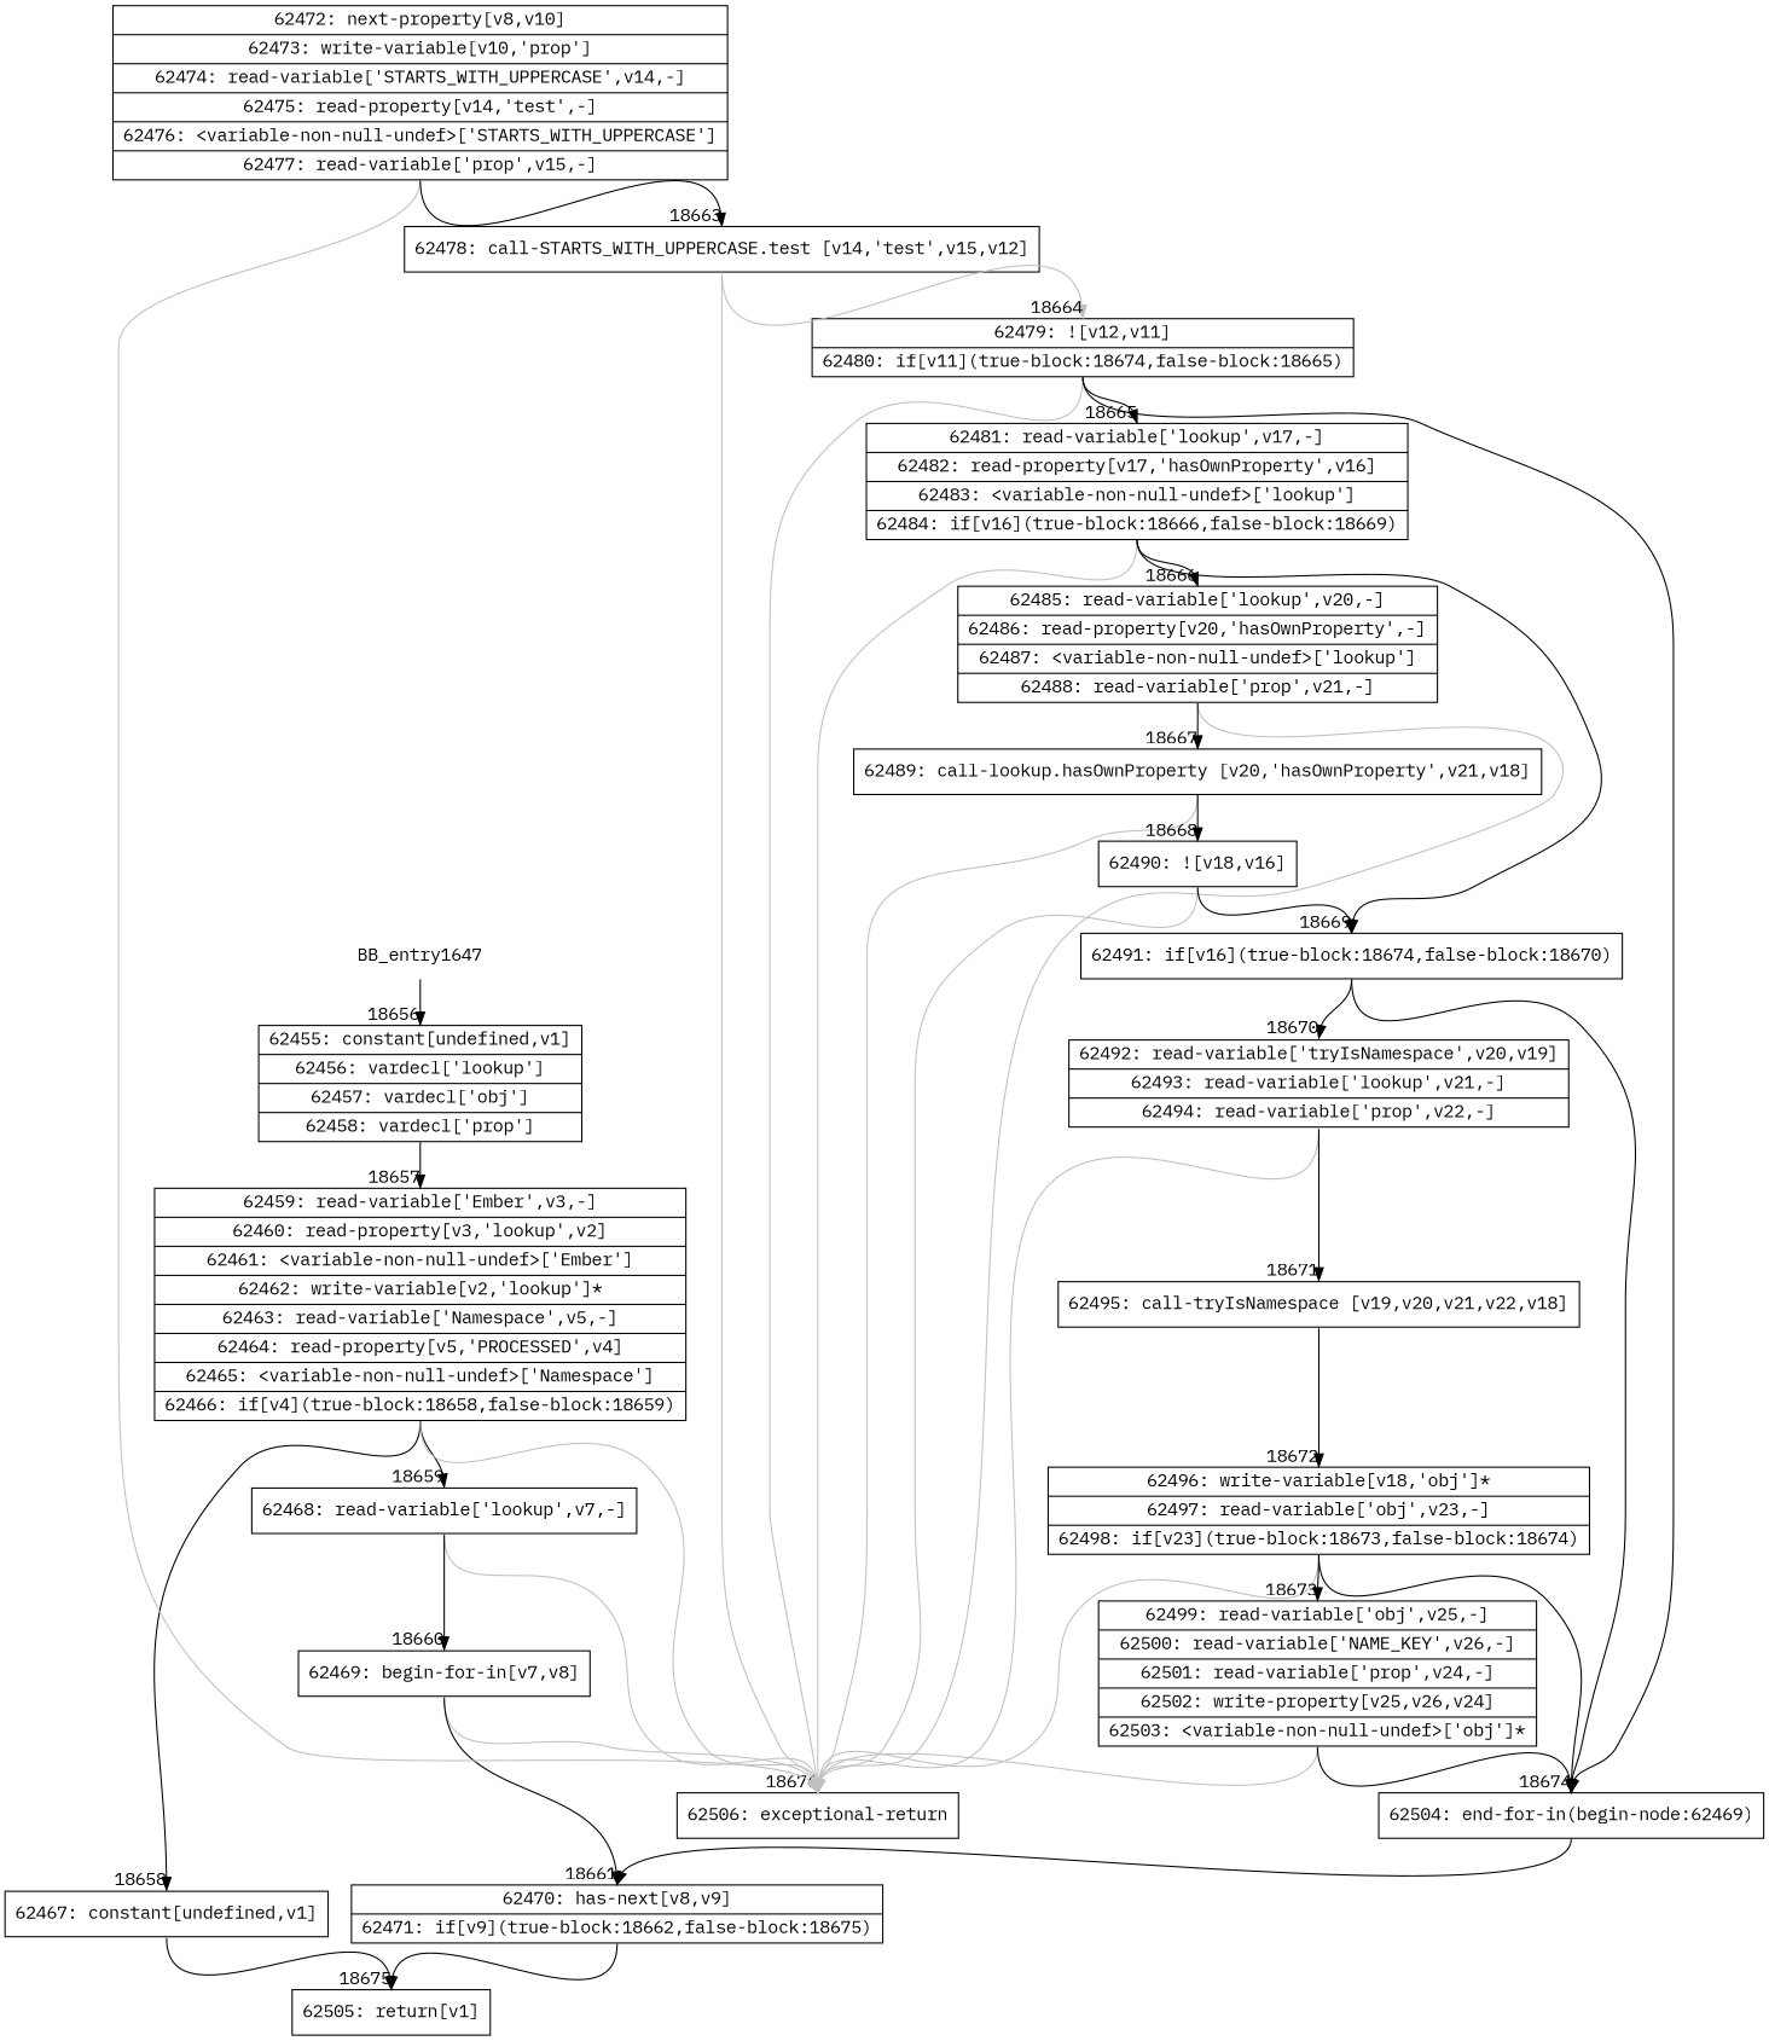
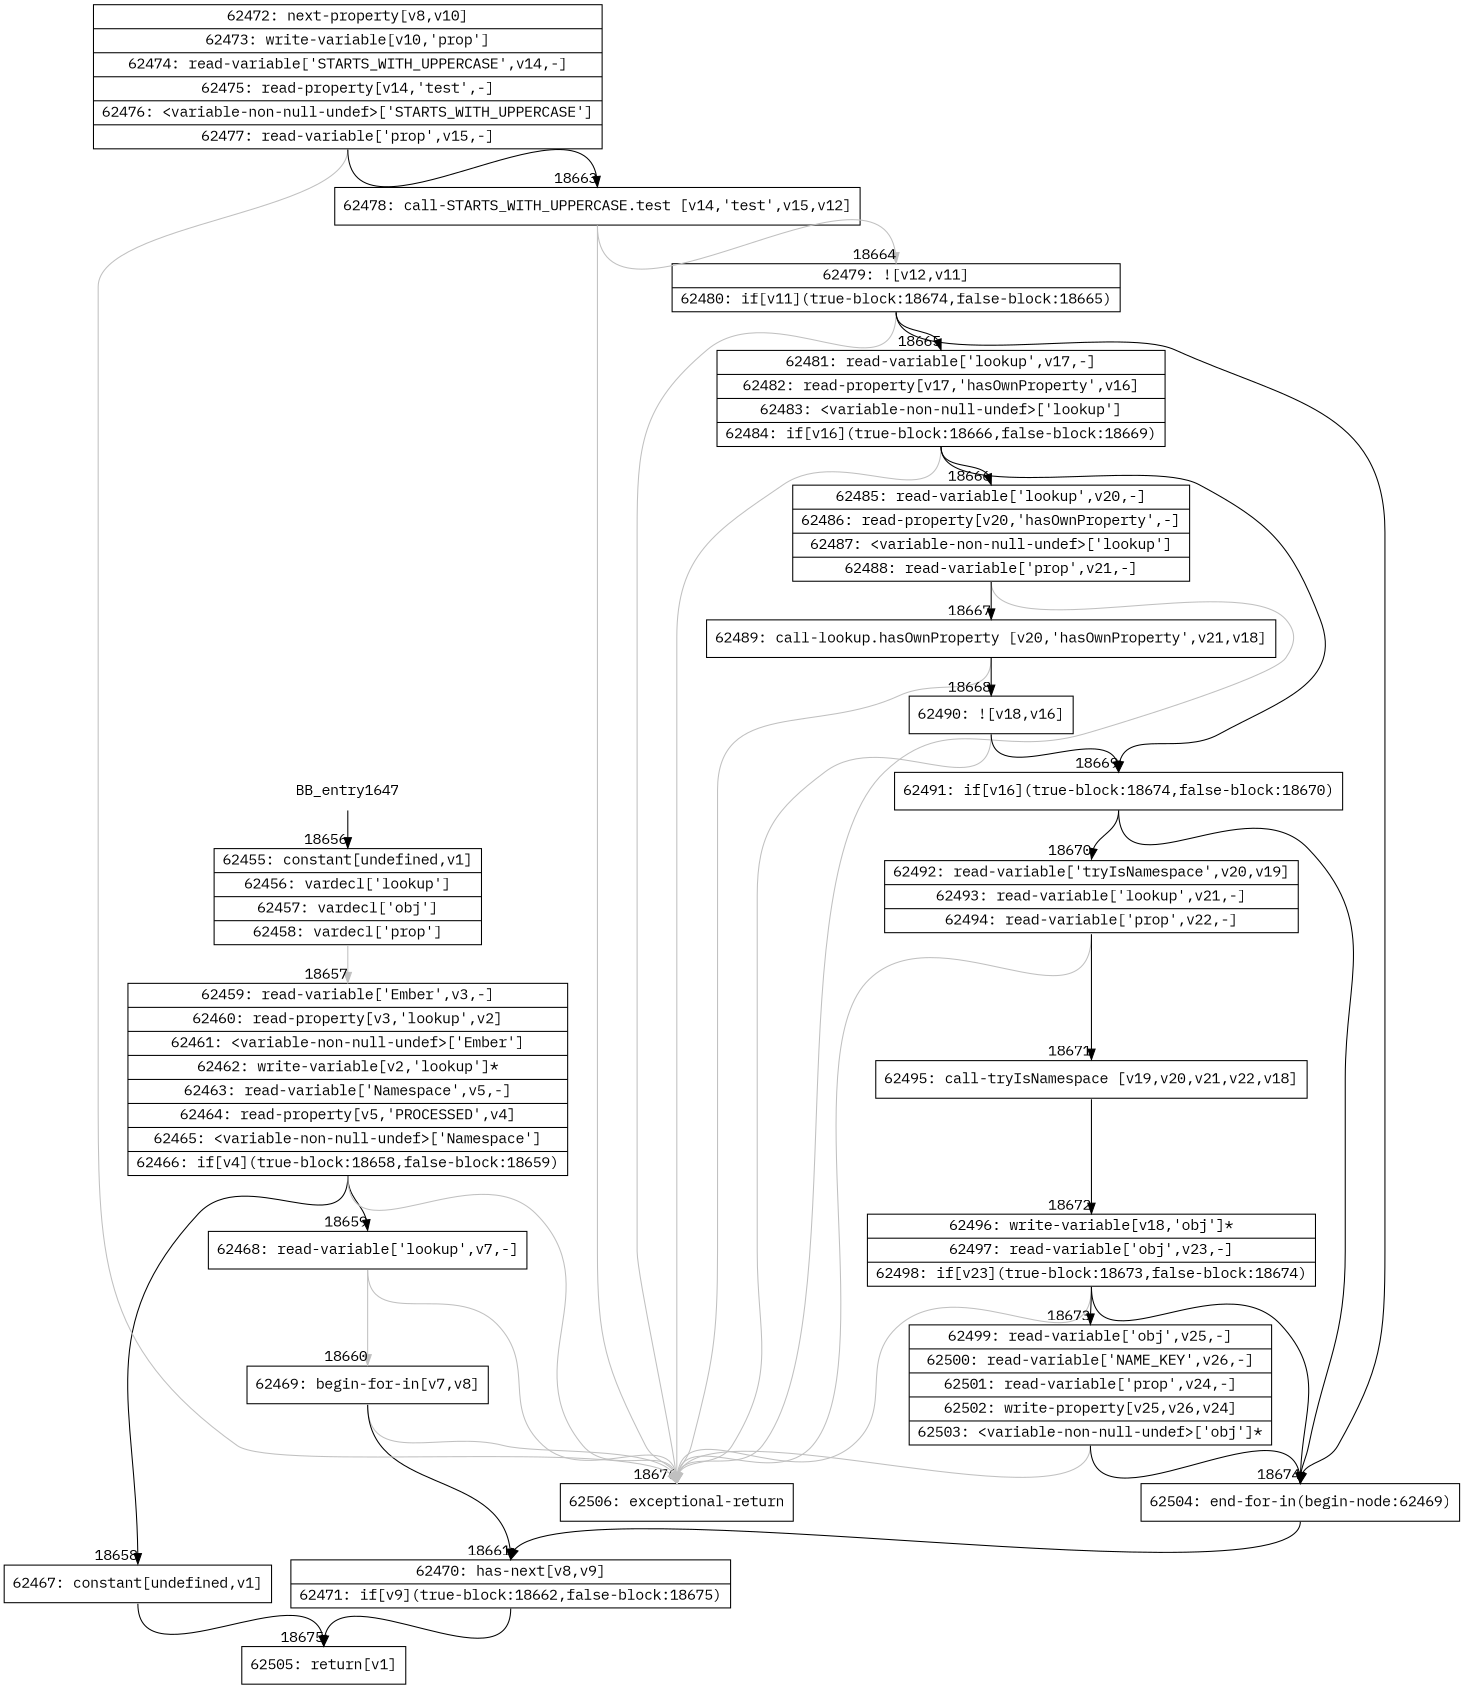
  digraph {
    fontname="IBM Plex Mono"
    rankdir=TD
    node [fontname="IBM Plex Mono" shape=record]
    edge [fontname="IBM Plex Mono" headport=n tailport=s]
    n1 [label=BB_entry1647 shape=none]
    n2 [label="{62455: constant[undefined,v1]|62456: vardecl['lookup']|62457: vardecl['obj']|62458: vardecl['prop']}"]
    n3 [label="{62459: read-variable['Ember',v3,-]|62460: read-property[v3,'lookup',v2]|62461: \<variable-non-null-undef\>['Ember']|62462: write-variable[v2,'lookup']*|62463: read-variable['Namespace',v5,-]|62464: read-property[v5,'PROCESSED',v4]|62465: \<variable-non-null-undef\>['Namespace']|62466: if[v4](true-block:18658,false-block:18659)}"]
    n4 [label="{62467: constant[undefined,v1]}"]
    n5 [label="{62468: read-variable['lookup',v7,-]}"]
    n6 [label="{62506: exceptional-return}"]
    n7 [label="{62505: return[v1]}"]
    n8 [label="{62469: begin-for-in[v7,v8]}"]
    n9 [label="{62470: has-next[v8,v9]|62471: if[v9](true-block:18662,false-block:18675)}"]
    n10 [label="{62472: next-property[v8,v10]|62473: write-variable[v10,'prop']|62474: read-variable['STARTS_WITH_UPPERCASE',v14,-]|62475: read-property[v14,'test',-]|62476: \<variable-non-null-undef\>['STARTS_WITH_UPPERCASE']|62477: read-variable['prop',v15,-]}"]
    n11 [label="{62478: call-STARTS_WITH_UPPERCASE.test [v14,'test',v15,v12]}"]
    n12 [label="{62479: ![v12,v11]|62480: if[v11](true-block:18674,false-block:18665)}"]
    n13 [label="{62504: end-for-in(begin-node:62469)}"]
    n14 [label="{62481: read-variable['lookup',v17,-]|62482: read-property[v17,'hasOwnProperty',v16]|62483: \<variable-non-null-undef\>['lookup']|62484: if[v16](true-block:18666,false-block:18669)}"]
    n15 [label="{62491: if[v16](true-block:18674,false-block:18670)}"]
    n16 [label="{62485: read-variable['lookup',v20,-]|62486: read-property[v20,'hasOwnProperty',-]|62487: \<variable-non-null-undef\>['lookup']|62488: read-variable['prop',v21,-]}"]
    n17 [label="{62492: read-variable['tryIsNamespace',v20,v19]|62493: read-variable['lookup',v21,-]|62494: read-variable['prop',v22,-]}"]
    n18 [label="{62489: call-lookup.hasOwnProperty [v20,'hasOwnProperty',v21,v18]}"]
    n19 [label="{62495: call-tryIsNamespace [v19,v20,v21,v22,v18]}"]
    n20 [label="{62490: ![v18,v16]}"]
    n21 [label="{62496: write-variable[v18,'obj']*|62497: read-variable['obj',v23,-]|62498: if[v23](true-block:18673,false-block:18674)}"]
    n22 [label="{62499: read-variable['obj',v25,-]|62500: read-variable['NAME_KEY',v26,-]|62501: read-variable['prop',v24,-]|62502: write-property[v25,v26,v24]|62503: \<variable-non-null-undef\>['obj']*}"]
    n1 -> n2 [headlabel="    18656"]
-   n2 -> n3 [headlabel="      18657"]
+   n2 -> n3 [headlabel="      18657" color=gray]
    n3 -> n4 [headlabel="      18658"]
    n3 -> n5 [headlabel="      18659"]
    n3 -> n6 [color=gray headlabel="      18676"]
    n4 -> n7 [headlabel="      18675"]
    n5 -> n6 [color=gray]
-   n5 -> n8 [headlabel="      18660"]
+   n5 -> n8 [headlabel="      18660" color=gray]
    n8 -> n6 [color=gray]
    n8 -> n9 [headlabel="      18661"]
    n9 -> n7
    n10 -> n6 [color=gray]
    n10 -> n11 [headlabel="      18663"]
    n11 -> n6 [color=gray]
    n11 -> n12 [color=gray headlabel="      18664"]
    n12 -> n6 [color=gray]
    n12 -> n13 [headlabel="      18674"]
    n12 -> n14 [headlabel="      18665"]
    n13 -> n9
    n14 -> n6 [color=gray]
    n14 -> n15 [headlabel="      18669"]
    n14 -> n16 [headlabel="      18666"]
    n15 -> n13
    n15 -> n17 [headlabel="      18670"]
    n16 -> n6 [color=gray]
    n16 -> n18 [headlabel="      18667"]
    n17 -> n6 [color=gray]
    n17 -> n19 [headlabel="      18671"]
    n18 -> n6 [color=gray]
    n18 -> n20 [headlabel="      18668"]
    n19 -> n21 [headlabel="      18672"]
    n20 -> n6 [color=gray]
    n20 -> n15
    n21 -> n6 [color=gray]
    n21 -> n13
    n21 -> n22 [headlabel="      18673"]
    n22 -> n6 [color=gray]
    n22 -> n13
  }
